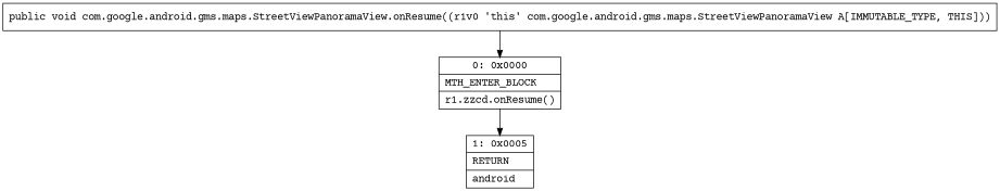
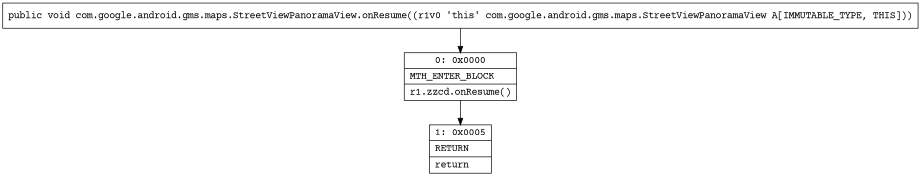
  digraph {
    fontname="Courier Prime"
    node [shape=record fontname="Courier Prime"]
    edge [fontname="Courier Prime"]
    n1 [label="{0\:\ 0x0000|MTH_ENTER_BLOCK\l|r1.zzcd.onResume()\l}"]
-   n2 [label="{1\:\ 0x0005|RETURN\l|android\l}"]
+   n2 [label="{1\:\ 0x0005|RETURN\l|return\l}"]
    n3 [label="{public void com.google.android.gms.maps.StreetViewPanoramaView.onResume((r1v0 'this' com.google.android.gms.maps.StreetViewPanoramaView A[IMMUTABLE_TYPE, THIS])) }"]
    n1 -> n2
    n3 -> n1
  }
